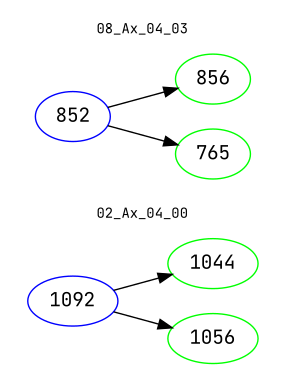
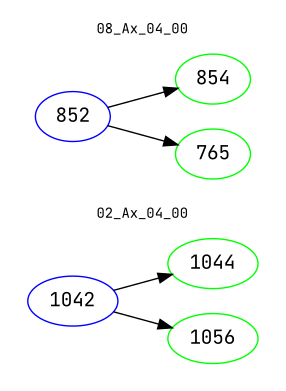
  digraph {
    fontname="JetBrains Mono"
    rankdir=LR
    node [color=green fontname="JetBrains Mono"]
    edge [color=black fontname="JetBrains Mono"]
-   n1 [color=blue label=1092]
+   n1 [color=blue label=1042]
    n2 [label=1056]
    n3 [label=1044]
    n4 [color=blue label=852]
    n5 [label=765]
-   n6 [label=856]
+   n6 [label=854]
    subgraph cluster_1 {
      color=white
      fontsize=10
      label="02_Ax_04_00"
      n1
      n2
      n3
    }
    subgraph cluster_2 {
      color=white
      fontsize=10
-     label="08_Ax_04_03"
+     label="08_Ax_04_00"
      n4
      n5
      n6
    }
    n1 -> n2
    n1 -> n3
    n4 -> n5
    n4 -> n6
  }
